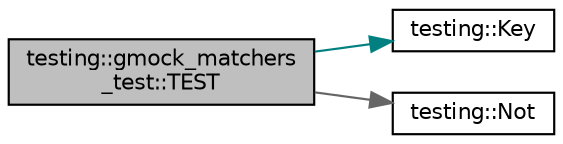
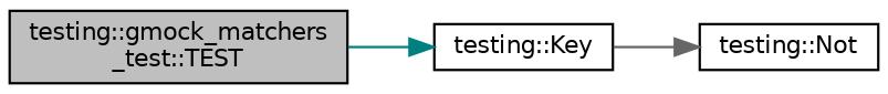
  digraph {
    rankdir=LR
    node [color=black fillcolor=white fontname=Helvetica fontsize=10 shape=record style=filled]
    edge [fontname=Helvetica fontsize=10 labelfontname=Helvetica labelfontsize=10 style=solid]
    n1 [fillcolor=grey75 fontcolor=black height=0.2 label="testing::gmock_matchers\l_test::TEST" width=0.4]
    n2 [height=0.2 label="testing::Key" width=0.4]
    n3 [height=0.2 label="testing::Not" width=0.4]
    n1 -> n2 [color=teal]
-   n1 -> n3 [color=gray40]
+   n2 -> n3 [color=gray40]
  }
